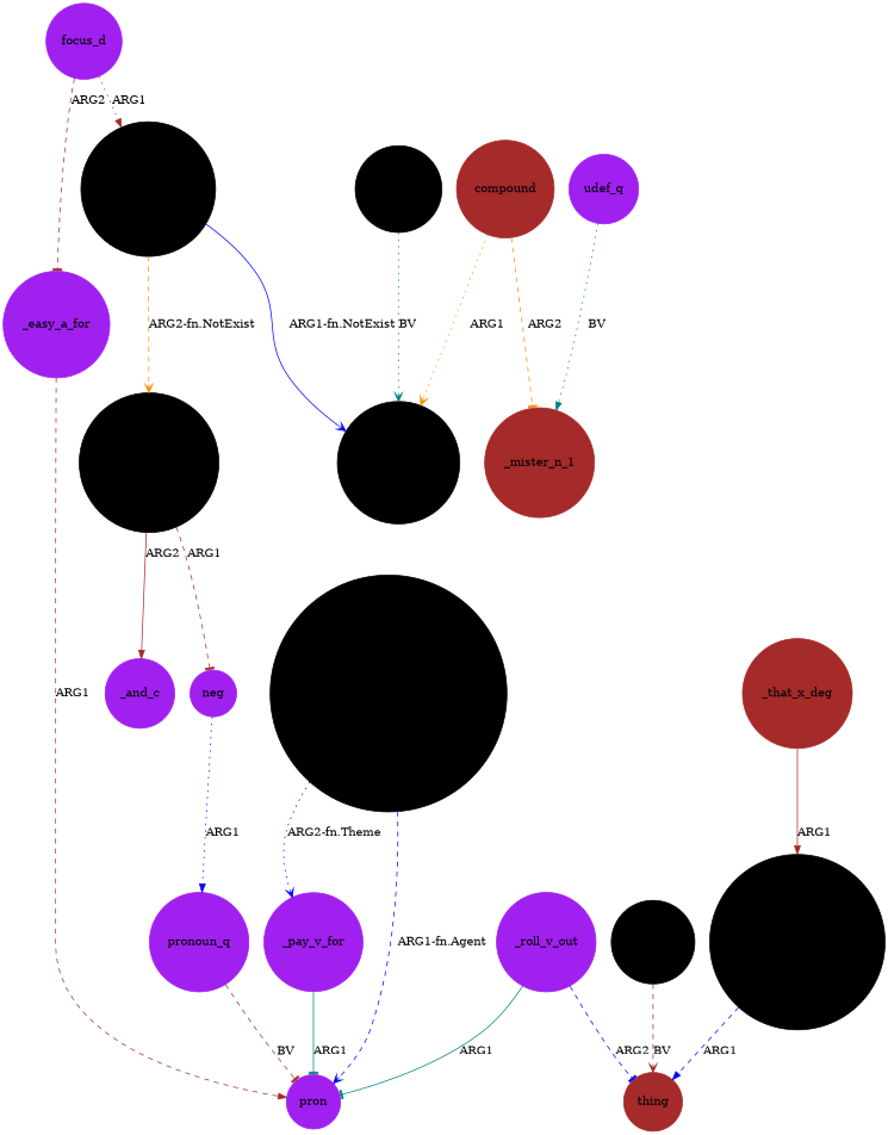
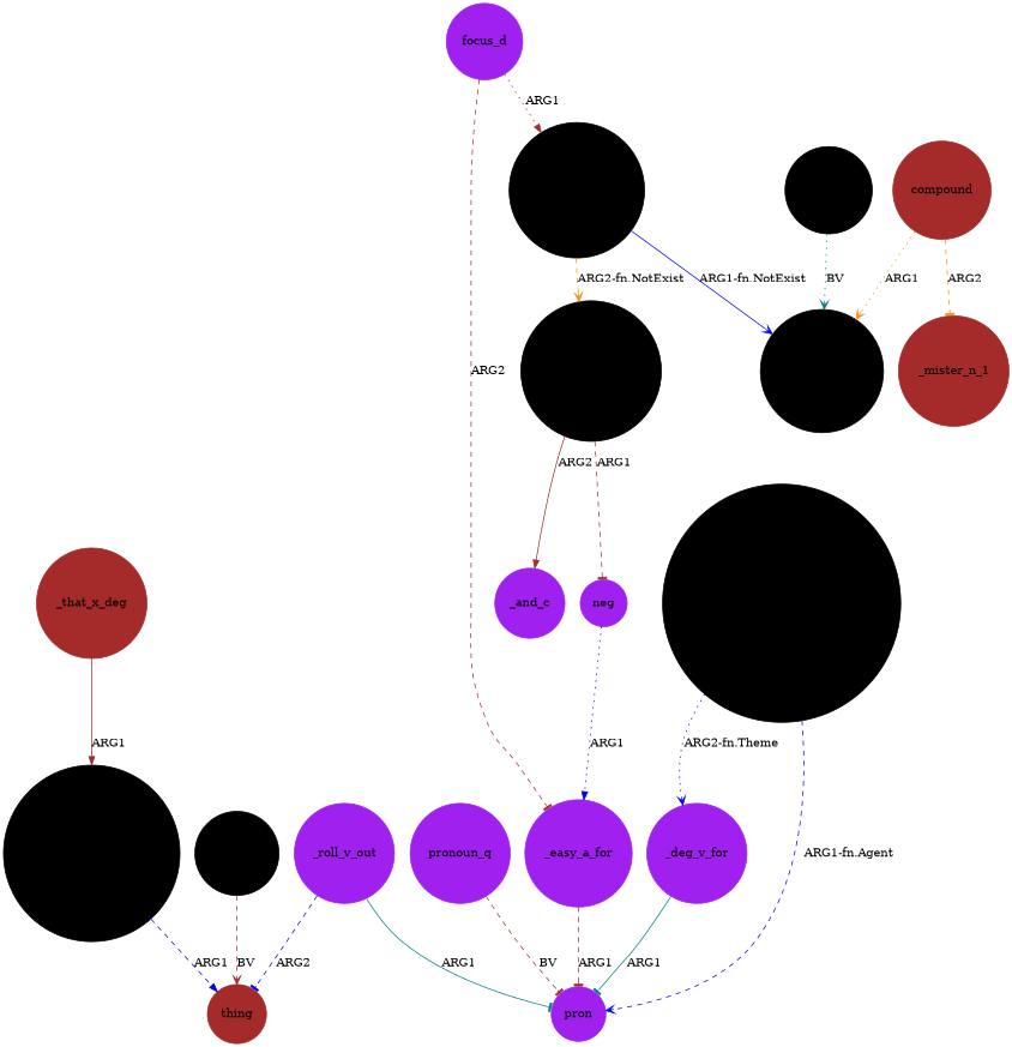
  digraph {
    node [color=purple shape=circle style=filled]
    edge [arrowhead=tee color=brown style=dashed]
    "_say_v_to-fn.IN" [color=black]
    "_in+order+to_x" [color=black]
    "named(Jacob)" [color=black]
    neg
    _and_c
    _easy_a_for
    _comprehensive_a_1 [color=black]
    thing [color=brown]
    compound [color=brown]
    _mister_n_1 [color=brown]
    _some_q [color=black]
    pron
-   udef_q
    _roll_v_out
-   _pay_v_for
+   _pay_v_for [label=_deg_v_for]
    pronoun_q
    _that_x_deg [color=brown]
    "_make_v_cause-fn.Causation" [color=black]
    proper_q [color=black]
    focus_d
    "_say_v_to-fn.IN" -> "_in+order+to_x" [arrowhead=vee color=darkorange label="ARG2-fn.NotExist"]
    "_say_v_to-fn.IN" -> "named(Jacob)" [arrowhead=vee color=blue label="ARG1-fn.NotExist" style=solid]
    "_in+order+to_x" -> neg [label=ARG1]
    "_in+order+to_x" -> _and_c [arrowhead=normal label=ARG2 style=solid]
-   neg -> pronoun_q [arrowhead=normal color=blue label=ARG1 style=dotted]
-   _easy_a_for -> pron [arrowhead=normal label=ARG1]
+   neg -> _easy_a_for [arrowhead=normal color=blue label=ARG1 style=dotted]
+   _easy_a_for -> pron [label=ARG1]
    _comprehensive_a_1 -> thing [arrowhead=normal color=blue label=ARG1]
    compound -> "named(Jacob)" [arrowhead=vee color=darkorange label=ARG1 style=dotted]
    compound -> _mister_n_1 [color=darkorange label=ARG2]
    _some_q -> thing [arrowhead=vee label=BV]
-   udef_q -> _mister_n_1 [arrowhead=normal color=teal label=BV style=dotted]
    _roll_v_out -> thing [color=blue label=ARG2]
    _roll_v_out -> pron [color=teal label=ARG1 style=solid]
    _pay_v_for -> pron [color=teal label=ARG1 style=solid]
    pronoun_q -> pron [label=BV]
    _that_x_deg -> _comprehensive_a_1 [arrowhead=normal label=ARG1 style=solid]
    "_make_v_cause-fn.Causation" -> pron [arrowhead=vee color=blue label="ARG1-fn.Agent"]
    "_make_v_cause-fn.Causation" -> _pay_v_for [arrowhead=vee color=blue label="ARG2-fn.Theme" style=dotted]
    proper_q -> "named(Jacob)" [arrowhead=vee color=teal label=BV style=dotted]
    focus_d -> "_say_v_to-fn.IN" [arrowhead=normal label=ARG1 style=dotted]
    focus_d -> _easy_a_for [label=ARG2]
  }
